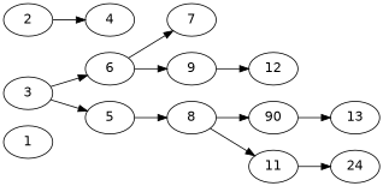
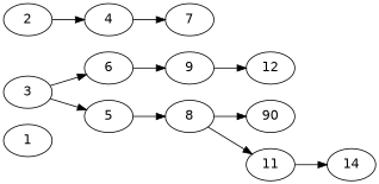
  digraph {
    fontname="DejaVu Sans"
    rankdir=LR
    node [alpha=0.04 fontname="DejaVu Sans"]
    edge [fontname="DejaVu Sans"]
    1 [alpha=0.18 expect_size=3407378747710107]
    2 [expect_size=22939510487889477632]
    4 [alpha=0.11 expect_size=97213088039356736]
    7 [alpha=0.17 expect_size=3313987498972059]
    5 [alpha=0.16 expect_size=9710862336000000000]
    8 [alpha=0.07 expect_size=171429449676357632000]
    n7 [expect_size=108089880922367721472 label=90]
    11 [expect_size=9015118959224726]
    3 [alpha=0.06 expect_size=155606378745925952]
    6 [alpha=0.16 expect_size=333208094531479744]
    9 [alpha=0.18 expect_size=2020639097147200]
    12 [alpha=0.07 expect_size=4964862095616114688]
-   13 [alpha=0.15 expect_size=13303640818407110]
-   14 [alpha=0.03 expect_size=1006055473466266 label=24]
+   14 [alpha=0.03 expect_size=1006055473466266]
    2 -> 4
-   6 -> 7
+   4 -> 7
    5 -> 8
    8 -> n7
    8 -> 11
-   n7 -> 13
    11 -> 14
    3 -> 5
    3 -> 6
    6 -> 9
    9 -> 12
  }
